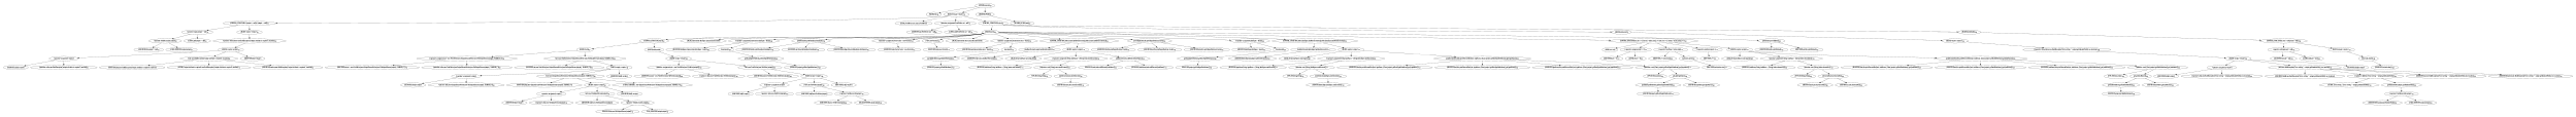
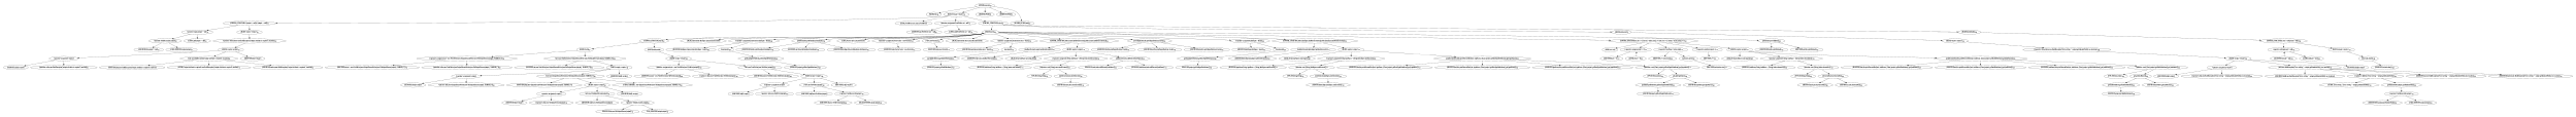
  digraph {
    fontname=Oswald
    node [fontname=Oswald]
    edge [fontname=Oswald]
    n1 [label=<(METHOD,execute)<SUB>89</SUB>>]
    n2 [label=<(PARAM,this)<SUB>89</SUB>>]
    n3 [label=<(BLOCK,&lt;empty&gt;,&lt;empty&gt;)<SUB>89</SUB>>]
    n4 [label=<(MODIFIER,PUBLIC)>]
+   n5 [label=<(MODIFIER,VIRTUAL)>]
    n6 [label=<(METHOD_RETURN,void)<SUB>89</SUB>>]
    n7 [label=<(CONTROL_STRUCTURE,if (output == null),if (output == null))<SUB>91</SUB>>]
    n8 [label=<(LOCAL,PrintWriter out: java.io.PrintWriter)>]
    n9 [label=<(&lt;operator&gt;.assignment,PrintWriter out = null)<SUB>95</SUB>>]
    n10 [label=<(CONTROL_STRUCTURE,try,try)<SUB>96</SUB>>]
    n11 [label=<(&lt;operator&gt;.equals,output == null)<SUB>91</SUB>>]
    n12 [label=<(BLOCK,&lt;empty&gt;,&lt;empty&gt;)<SUB>91</SUB>>]
    n13 [label=<(IDENTIFIER,out,PrintWriter out = null)<SUB>95</SUB>>]
    n14 [label=<(LITERAL,null,PrintWriter out = null)<SUB>95</SUB>>]
    n15 [label=<(BLOCK,try,try)<SUB>96</SUB>>]
    n16 [label=<(BLOCK,catch,catch)>]
    n17 [label=<(BLOCK,finally,finally)<SUB>138</SUB>>]
    n18 [label=<(&lt;operator&gt;.fieldAccess,this.output)<SUB>91</SUB>>]
    n19 [label=<(LITERAL,null,output == null)<SUB>91</SUB>>]
    n20 [label=<(&lt;operator&gt;.throw,throw new BuildException(&quot;output attribute is required&quot;, location);)<SUB>92</SUB>>]
    n21 [label=<(IDENTIFIER,this,output == null)<SUB>91</SUB>>]
    n22 [label=<(FIELD_IDENTIFIER,output,output)<SUB>91</SUB>>]
    n23 [label=<(BLOCK,&lt;empty&gt;,&lt;empty&gt;)<SUB>92</SUB>>]
    n24 [label=<(&lt;operator&gt;.assignment,&lt;empty&gt;)>]
    n25 [label=<(&lt;init&gt;,new BuildException(&quot;output attribute is required&quot;, location))<SUB>92</SUB>>]
    n26 [label=<(IDENTIFIER,$obj1,&lt;empty&gt;)>]
    n27 [label=<(IDENTIFIER,$obj1,&lt;empty&gt;)>]
    n28 [label=<(&lt;operator&gt;.alloc,new BuildException(&quot;output attribute is required&quot;, location))<SUB>92</SUB>>]
    n29 [label=<(IDENTIFIER,$obj1,new BuildException(&quot;output attribute is required&quot;, location))>]
    n30 [label=<(LITERAL,&quot;output attribute is required&quot;,new BuildException(&quot;output attribute is required&quot;, location))<SUB>92</SUB>>]
    n31 [label=<(IDENTIFIER,location,new BuildException(&quot;output attribute is required&quot;, location))<SUB>92</SUB>>]
    n32 [label=<(CONTROL_STRUCTURE,try,try)<SUB>97</SUB>>]
    n33 [label=<(LOCAL,Enumeration dataTypes: java.util.Enumeration)>]
    n34 [label=<(&lt;operator&gt;.assignment,Enumeration dataTypes = keys())<SUB>109</SUB>>]
    n35 [label=<(printHead,this.printHead(out, dataTypes))<SUB>110</SUB>>]
+   n36 [label=<(LOCAL,Vector tasks: java.util.Vector)>]
    n37 [label=<(&lt;operator&gt;.assignment,Vector tasks = new Vector())<SUB>112</SUB>>]
    n38 [label=<(&lt;init&gt;,new Vector())<SUB>112</SUB>>]
    n39 [label=<(LOCAL,Enumeration enum: java.util.Enumeration)>]
    n40 [label=<(&lt;operator&gt;.assignment,Enumeration enum = keys())<SUB>113</SUB>>]
    n41 [label=<(CONTROL_STRUCTURE,while (enum.hasMoreElements()),while (enum.hasMoreElements()))<SUB>114</SUB>>]
    n42 [label=<(printTargetDecl,this.printTargetDecl(out, tasks))<SUB>118</SUB>>]
    n43 [label=<(&lt;operator&gt;.assignment,dataTypes = keys())<SUB>120</SUB>>]
    n44 [label=<(CONTROL_STRUCTURE,while (dataTypes.hasMoreElements()),while (dataTypes.hasMoreElements()))<SUB>121</SUB>>]
    n45 [label=<(CONTROL_STRUCTURE,for (int i = 0; Some(i &lt; tasks.size()); i++),for (int i = 0; Some(i &lt; tasks.size()); i++))<SUB>127</SUB>>]
    n46 [label=<(printTail,this.printTail(out))<SUB>133</SUB>>]
    n47 [label=<(BLOCK,&lt;empty&gt;,&lt;empty&gt;)<SUB>135</SUB>>]
    n48 [label=<(CONTROL_STRUCTURE,if (out != null),if (out != null))<SUB>139</SUB>>]
    n49 [label=<(BLOCK,try,try)<SUB>97</SUB>>]
    n50 [label=<(BLOCK,catch,catch)>]
    n51 [label=<(IDENTIFIER,dataTypes,Enumeration dataTypes = keys())<SUB>109</SUB>>]
    n52 [label=<(keys,keys())<SUB>109</SUB>>]
    n53 [label=<(IDENTIFIER,this,this.printHead(out, dataTypes))<SUB>110</SUB>>]
    n54 [label=<(IDENTIFIER,out,this.printHead(out, dataTypes))<SUB>110</SUB>>]
    n55 [label=<(IDENTIFIER,dataTypes,this.printHead(out, dataTypes))<SUB>110</SUB>>]
    n56 [label=<(IDENTIFIER,tasks,Vector tasks = new Vector())<SUB>112</SUB>>]
    n57 [label=<(IDENTIFIER,tasks,new Vector())<SUB>112</SUB>>]
    n58 [label=<(IDENTIFIER,enum,Enumeration enum = keys())<SUB>113</SUB>>]
    n59 [label=<(keys,keys())<SUB>113</SUB>>]
    n60 [label=<(hasMoreElements,enum.hasMoreElements())<SUB>114</SUB>>]
    n61 [label=<(BLOCK,&lt;empty&gt;,&lt;empty&gt;)<SUB>114</SUB>>]
    n62 [label=<(IDENTIFIER,this,this.printTargetDecl(out, tasks))<SUB>118</SUB>>]
    n63 [label=<(IDENTIFIER,out,this.printTargetDecl(out, tasks))<SUB>118</SUB>>]
    n64 [label=<(IDENTIFIER,tasks,this.printTargetDecl(out, tasks))<SUB>118</SUB>>]
    n65 [label=<(IDENTIFIER,dataTypes,dataTypes = keys())<SUB>150</SUB>>]
    n66 [label=<(keys,keys())<SUB>120</SUB>>]
    n67 [label=<(hasMoreElements,dataTypes.hasMoreElements())<SUB>121</SUB>>]
    n68 [label=<(BLOCK,&lt;empty&gt;,&lt;empty&gt;)<SUB>121</SUB>>]
    n69 [label=<(LOCAL,int i: int)>]
    n70 [label=<(&lt;operator&gt;.assignment,int i = 0)<SUB>127</SUB>>]
    n71 [label=<(&lt;operator&gt;.lessThan,i &lt; tasks.size())<SUB>127</SUB>>]
    n72 [label=<(&lt;operator&gt;.postIncrement,i++)<SUB>127</SUB>>]
    n73 [label=<(BLOCK,&lt;empty&gt;,&lt;empty&gt;)<SUB>127</SUB>>]
    n74 [label=<(IDENTIFIER,this,this.printTail(out))<SUB>133</SUB>>]
    n75 [label=<(IDENTIFIER,out,this.printTail(out))<SUB>133</SUB>>]
    n76 [label=<(&lt;operator&gt;.assignment,out = new PrintWriter(new OutputStreamWriter(new FileOutputStream(output), &quot;ISO8859_1&quot;)))<SUB>98</SUB>>]
    n77 [label=<(&lt;init&gt;,new PrintWriter(new OutputStreamWriter(new FileOutputStream(output), &quot;ISO8859_1&quot;)))<SUB>98</SUB>>]
    n78 [label=<(BLOCK,&lt;empty&gt;,&lt;empty&gt;)<SUB>99</SUB>>]
    n79 [label=<(IDENTIFIER,out,out = new PrintWriter(new OutputStreamWriter(new FileOutputStream(output), &quot;ISO8859_1&quot;)))<SUB>98</SUB>>]
    n80 [label=<(&lt;operator&gt;.alloc,new PrintWriter(new OutputStreamWriter(new FileOutputStream(output), &quot;ISO8859_1&quot;)))<SUB>98</SUB>>]
    n81 [label=<(IDENTIFIER,out,new PrintWriter(new OutputStreamWriter(new FileOutputStream(output), &quot;ISO8859_1&quot;)))<SUB>98</SUB>>]
    n82 [label=<(BLOCK,&lt;empty&gt;,&lt;empty&gt;)<SUB>98</SUB>>]
    n83 [label=<(&lt;operator&gt;.assignment,&lt;empty&gt;)>]
    n84 [label=<(&lt;init&gt;,new OutputStreamWriter(new FileOutputStream(output), &quot;ISO8859_1&quot;))<SUB>98</SUB>>]
    n85 [label=<(IDENTIFIER,$obj3,&lt;empty&gt;)>]
    n86 [label=<(IDENTIFIER,$obj3,&lt;empty&gt;)>]
    n87 [label=<(&lt;operator&gt;.alloc,new OutputStreamWriter(new FileOutputStream(output), &quot;ISO8859_1&quot;))<SUB>98</SUB>>]
    n88 [label=<(IDENTIFIER,$obj3,new OutputStreamWriter(new FileOutputStream(output), &quot;ISO8859_1&quot;))>]
    n89 [label=<(BLOCK,&lt;empty&gt;,&lt;empty&gt;)<SUB>98</SUB>>]
    n90 [label=<(LITERAL,&quot;ISO8859_1&quot;,new OutputStreamWriter(new FileOutputStream(output), &quot;ISO8859_1&quot;))<SUB>98</SUB>>]
    n91 [label=<(&lt;operator&gt;.assignment,&lt;empty&gt;)>]
    n92 [label=<(&lt;init&gt;,new FileOutputStream(output))<SUB>98</SUB>>]
    n93 [label=<(IDENTIFIER,$obj2,&lt;empty&gt;)>]
    n94 [label=<(IDENTIFIER,$obj2,&lt;empty&gt;)>]
    n95 [label=<(&lt;operator&gt;.alloc,new FileOutputStream(output))<SUB>98</SUB>>]
    n96 [label=<(IDENTIFIER,$obj2,new FileOutputStream(output))>]
    n97 [label=<(&lt;operator&gt;.fieldAccess,this.output)<SUB>98</SUB>>]
    n98 [label=<(IDENTIFIER,this,new FileOutputStream(output))<SUB>98</SUB>>]
    n99 [label=<(FIELD_IDENTIFIER,output,output)<SUB>98</SUB>>]
    n100 [label=<(&lt;operator&gt;.assignment,out = new PrintWriter(new FileWriter(output)))<SUB>106</SUB>>]
    n101 [label=<(&lt;init&gt;,new PrintWriter(new FileWriter(output)))<SUB>106</SUB>>]
    n102 [label=<(IDENTIFIER,out,out = new PrintWriter(new FileWriter(output)))<SUB>106</SUB>>]
    n103 [label=<(&lt;operator&gt;.alloc,new PrintWriter(new FileWriter(output)))<SUB>106</SUB>>]
    n104 [label=<(IDENTIFIER,out,new PrintWriter(new FileWriter(output)))<SUB>106</SUB>>]
    n105 [label=<(BLOCK,&lt;empty&gt;,&lt;empty&gt;)<SUB>106</SUB>>]
    n106 [label=<(&lt;operator&gt;.assignment,&lt;empty&gt;)>]
    n107 [label=<(&lt;init&gt;,new FileWriter(output))<SUB>106</SUB>>]
    n108 [label=<(IDENTIFIER,$obj5,&lt;empty&gt;)>]
    n109 [label=<(IDENTIFIER,$obj5,&lt;empty&gt;)>]
    n110 [label=<(&lt;operator&gt;.alloc,new FileWriter(output))<SUB>106</SUB>>]
    n111 [label=<(IDENTIFIER,$obj5,new FileWriter(output))>]
    n112 [label=<(&lt;operator&gt;.fieldAccess,this.output)<SUB>106</SUB>>]
    n113 [label=<(IDENTIFIER,this,new FileWriter(output))<SUB>106</SUB>>]
    n114 [label=<(FIELD_IDENTIFIER,output,output)<SUB>106</SUB>>]
    n115 [label=<(getDataTypeDefinitions,getDataTypeDefinitions())<SUB>109</SUB>>]
    n116 [label=<(IDENTIFIER,project,getDataTypeDefinitions())<SUB>109</SUB>>]
    n117 [label=<(getTaskDefinitions,getTaskDefinitions())<SUB>113</SUB>>]
    n118 [label=<(IDENTIFIER,project,getTaskDefinitions())<SUB>113</SUB>>]
    n119 [label=<(IDENTIFIER,enum,enum.hasMoreElements())<SUB>114</SUB>>]
    n120 [label=<(LOCAL,String taskName: java.lang.String)>]
    n121 [label=<(&lt;operator&gt;.assignment,String taskName = (String) enum.nextElement())<SUB>115</SUB>>]
    n122 [label=<(addElement,tasks.addElement(taskName))<SUB>116</SUB>>]
    n123 [label=<(IDENTIFIER,taskName,String taskName = (String) enum.nextElement())<SUB>115</SUB>>]
    n124 [label=<(&lt;operator&gt;.cast,(String) enum.nextElement())<SUB>115</SUB>>]
    n125 [label=<(IDENTIFIER,tasks,tasks.addElement(taskName))<SUB>116</SUB>>]
    n126 [label=<(IDENTIFIER,taskName,tasks.addElement(taskName))<SUB>116</SUB>>]
    n127 [label=<(TYPE_REF,String,String)<SUB>115</SUB>>]
    n128 [label=<(nextElement,enum.nextElement())<SUB>115</SUB>>]
    n129 [label=<(IDENTIFIER,enum,enum.nextElement())<SUB>115</SUB>>]
    n130 [label=<(getDataTypeDefinitions,getDataTypeDefinitions())<SUB>120</SUB>>]
    n131 [label=<(IDENTIFIER,project,getDataTypeDefinitions())<SUB>120</SUB>>]
    n132 [label=<(IDENTIFIER,dataTypes,dataTypes.hasMoreElements())<SUB>121</SUB>>]
    n133 [label=<(LOCAL,String typeName: java.lang.String)>]
    n134 [label=<(&lt;operator&gt;.assignment,String typeName = (String) dataTypes.nextElement())<SUB>122</SUB>>]
    n135 [label=<(printElementDecl,this.printElementDecl(out, typeName, (Class) project.getDataTypeDefinitions().get(typeName)))<SUB>123</SUB>>]
    n136 [label=<(IDENTIFIER,typeName,String typeName = (String) dataTypes.nextElement())<SUB>122</SUB>>]
    n137 [label=<(&lt;operator&gt;.cast,(String) dataTypes.nextElement())<SUB>122</SUB>>]
    n138 [label=<(IDENTIFIER,this,this.printElementDecl(out, typeName, (Class) project.getDataTypeDefinitions().get(typeName)))<SUB>123</SUB>>]
    n139 [label=<(IDENTIFIER,out,this.printElementDecl(out, typeName, (Class) project.getDataTypeDefinitions().get(typeName)))<SUB>123</SUB>>]
    n140 [label=<(IDENTIFIER,typeName,this.printElementDecl(out, typeName, (Class) project.getDataTypeDefinitions().get(typeName)))<SUB>123</SUB>>]
    n141 [label=<(&lt;operator&gt;.cast,(Class) project.getDataTypeDefinitions().get(typeName))<SUB>124</SUB>>]
    n142 [label=<(TYPE_REF,String,String)<SUB>122</SUB>>]
    n143 [label=<(nextElement,dataTypes.nextElement())<SUB>122</SUB>>]
    n144 [label=<(IDENTIFIER,dataTypes,dataTypes.nextElement())<SUB>522</SUB>>]
    n145 [label=<(TYPE_REF,Class,Class)<SUB>124</SUB>>]
    n146 [label=<(get,get(typeName))<SUB>124</SUB>>]
    n147 [label=<(getDataTypeDefinitions,getDataTypeDefinitions())<SUB>124</SUB>>]
    n148 [label=<(IDENTIFIER,typeName,get(typeName))<SUB>124</SUB>>]
    n149 [label=<(IDENTIFIER,project,getDataTypeDefinitions())<SUB>124</SUB>>]
    n150 [label=<(IDENTIFIER,i,int i = 0)<SUB>127</SUB>>]
    n151 [label=<(LITERAL,0,int i = 0)<SUB>127</SUB>>]
    n152 [label=<(IDENTIFIER,i,i &lt; tasks.size())<SUB>120</SUB>>]
    n153 [label=<(size,tasks.size())<SUB>127</SUB>>]
    n154 [label=<(IDENTIFIER,i,i++)<SUB>127</SUB>>]
    n155 [label=<(LOCAL,String taskName: java.lang.String)>]
    n156 [label=<(&lt;operator&gt;.assignment,String taskName = (String) tasks.elementAt(i))<SUB>128</SUB>>]
    n157 [label=<(printElementDecl,this.printElementDecl(out, taskName, (Class) project.getTaskDefinitions().get(taskName)))<SUB>129</SUB>>]
    n158 [label=<(IDENTIFIER,tasks,tasks.size())<SUB>127</SUB>>]
    n159 [label=<(IDENTIFIER,taskName,String taskName = (String) tasks.elementAt(i))<SUB>128</SUB>>]
    n160 [label=<(&lt;operator&gt;.cast,(String) tasks.elementAt(i))<SUB>128</SUB>>]
    n161 [label=<(IDENTIFIER,this,this.printElementDecl(out, taskName, (Class) project.getTaskDefinitions().get(taskName)))<SUB>129</SUB>>]
    n162 [label=<(IDENTIFIER,out,this.printElementDecl(out, taskName, (Class) project.getTaskDefinitions().get(taskName)))<SUB>129</SUB>>]
    n163 [label=<(IDENTIFIER,taskName,this.printElementDecl(out, taskName, (Class) project.getTaskDefinitions().get(taskName)))<SUB>129</SUB>>]
    n164 [label=<(&lt;operator&gt;.cast,(Class) project.getTaskDefinitions().get(taskName))<SUB>130</SUB>>]
    n165 [label=<(TYPE_REF,String,String)<SUB>128</SUB>>]
    n166 [label=<(elementAt,tasks.elementAt(i))<SUB>128</SUB>>]
    n167 [label=<(IDENTIFIER,tasks,tasks.elementAt(i))<SUB>128</SUB>>]
    n168 [label=<(IDENTIFIER,i,tasks.elementAt(i))<SUB>128</SUB>>]
    n169 [label=<(TYPE_REF,Class,Class)<SUB>130</SUB>>]
    n170 [label=<(get,get(taskName))<SUB>130</SUB>>]
    n171 [label=<(getTaskDefinitions,getTaskDefinitions())<SUB>130</SUB>>]
    n172 [label=<(IDENTIFIER,taskName,get(taskName))<SUB>130</SUB>>]
    n173 [label=<(IDENTIFIER,project,getTaskDefinitions())<SUB>130</SUB>>]
    n174 [label=<(&lt;operator&gt;.throw,throw new BuildException(&quot;Error writing &quot; + output.getAbsolutePath(), ioe, location);)<SUB>136</SUB>>]
    n175 [label=<(BLOCK,&lt;empty&gt;,&lt;empty&gt;)<SUB>136</SUB>>]
    n176 [label=<(&lt;operator&gt;.assignment,&lt;empty&gt;)>]
    n177 [label=<(&lt;init&gt;,new BuildException(&quot;Error writing &quot; + output.getAbsolutePath(), ioe, location))<SUB>136</SUB>>]
    n178 [label=<(IDENTIFIER,$obj8,&lt;empty&gt;)>]
    n179 [label=<(IDENTIFIER,$obj8,&lt;empty&gt;)>]
    n180 [label=<(&lt;operator&gt;.alloc,new BuildException(&quot;Error writing &quot; + output.getAbsolutePath(), ioe, location))<SUB>136</SUB>>]
    n181 [label=<(IDENTIFIER,$obj8,new BuildException(&quot;Error writing &quot; + output.getAbsolutePath(), ioe, location))>]
    n182 [label=<(&lt;operator&gt;.addition,&quot;Error writing &quot; + output.getAbsolutePath())<SUB>136</SUB>>]
    n183 [label=<(IDENTIFIER,ioe,new BuildException(&quot;Error writing &quot; + output.getAbsolutePath(), ioe, location))<SUB>137</SUB>>]
    n184 [label=<(IDENTIFIER,location,new BuildException(&quot;Error writing &quot; + output.getAbsolutePath(), ioe, location))<SUB>137</SUB>>]
    n185 [label=<(LITERAL,&quot;Error writing &quot;,&quot;Error writing &quot; + output.getAbsolutePath())<SUB>136</SUB>>]
    n186 [label=<(getAbsolutePath,output.getAbsolutePath())<SUB>136</SUB>>]
    n187 [label=<(&lt;operator&gt;.fieldAccess,this.output)<SUB>136</SUB>>]
    n188 [label=<(IDENTIFIER,this,output.getAbsolutePath())<SUB>136</SUB>>]
    n189 [label=<(FIELD_IDENTIFIER,output,output)<SUB>136</SUB>>]
    n190 [label=<(&lt;operator&gt;.notEquals,out != null)<SUB>132</SUB>>]
    n191 [label=<(BLOCK,&lt;empty&gt;,&lt;empty&gt;)<SUB>139</SUB>>]
    n192 [label=<(IDENTIFIER,out,out != null)<SUB>139</SUB>>]
    n193 [label=<(LITERAL,null,out != null)<SUB>139</SUB>>]
    n194 [label=<(close,out.close())<SUB>140</SUB>>]
    n195 [label=<(IDENTIFIER,out,out.close())<SUB>140</SUB>>]
    n1 -> n2
    n1 -> n3
    n1 -> n4
-   n4 -> n6
+   n1 -> n5
+   n1 -> n6
    n3 -> n7
    n3 -> n8
    n3 -> n9
    n3 -> n10
    n7 -> n11
    n7 -> n12
    n9 -> n13
    n9 -> n14
    n10 -> n15
    n10 -> n16
    n10 -> n17
    n11 -> n18
    n11 -> n19
    n12 -> n20
    n15 -> n32
    n15 -> n33
    n15 -> n34
    n15 -> n35
+   n15 -> n36
    n15 -> n37
    n15 -> n38
    n15 -> n39
    n15 -> n40
    n15 -> n41
    n15 -> n42
    n15 -> n43
    n15 -> n44
    n15 -> n45
    n15 -> n46
    n16 -> n47
    n17 -> n48
    n18 -> n21
    n18 -> n22
    n20 -> n23
    n23 -> n24
    n23 -> n25
    n23 -> n26
    n24 -> n27
    n24 -> n28
    n25 -> n29
    n25 -> n30
    n25 -> n31
    n32 -> n49
    n32 -> n50
    n34 -> n51
    n34 -> n52
    n35 -> n53
    n35 -> n54
    n35 -> n55
    n37 -> n56
    n38 -> n57
    n40 -> n58
    n40 -> n59
    n41 -> n60
    n41 -> n61
    n42 -> n62
    n42 -> n63
    n42 -> n64
    n43 -> n65
    n43 -> n66
    n44 -> n67
    n44 -> n68
    n45 -> n69
    n45 -> n70
    n45 -> n71
    n45 -> n72
    n45 -> n73
    n46 -> n74
    n46 -> n75
    n47 -> n174
    n48 -> n190
    n48 -> n191
    n49 -> n76
    n49 -> n77
    n50 -> n78
    n52 -> n115
    n59 -> n117
    n60 -> n119
    n61 -> n120
    n61 -> n121
    n61 -> n122
    n66 -> n130
    n67 -> n132
    n68 -> n133
    n68 -> n134
    n68 -> n135
    n70 -> n150
-   n70 -> n151
+   n151 -> n70
    n71 -> n152
    n71 -> n153
    n72 -> n154
    n73 -> n155
    n73 -> n156
    n73 -> n157
    n76 -> n79
    n76 -> n80
    n77 -> n81
    n77 -> n82
    n78 -> n100
    n78 -> n101
    n82 -> n83
    n82 -> n84
    n82 -> n85
    n83 -> n86
    n83 -> n87
    n84 -> n88
    n84 -> n89
    n84 -> n90
    n89 -> n91
    n89 -> n92
    n89 -> n93
    n91 -> n94
    n91 -> n95
    n92 -> n96
    n92 -> n97
    n97 -> n98
    n97 -> n99
    n100 -> n102
    n100 -> n103
    n101 -> n104
    n101 -> n105
    n105 -> n106
    n105 -> n107
    n105 -> n108
    n106 -> n109
    n106 -> n110
    n107 -> n111
    n107 -> n112
    n112 -> n113
    n112 -> n114
    n115 -> n116
    n117 -> n118
    n121 -> n123
    n121 -> n124
    n122 -> n125
    n122 -> n126
    n124 -> n127
    n124 -> n128
    n128 -> n129
    n130 -> n131
    n134 -> n136
    n134 -> n137
    n135 -> n138
    n135 -> n139
    n135 -> n140
    n135 -> n141
    n137 -> n142
    n137 -> n143
    n141 -> n145
    n141 -> n146
    n143 -> n144
    n146 -> n147
    n146 -> n148
    n147 -> n149
    n153 -> n158
    n156 -> n159
    n156 -> n160
    n157 -> n161
    n157 -> n162
    n157 -> n163
    n157 -> n164
    n160 -> n165
    n160 -> n166
    n164 -> n169
    n164 -> n170
    n166 -> n167
    n166 -> n168
    n170 -> n171
    n170 -> n172
    n171 -> n173
    n174 -> n175
    n175 -> n176
    n175 -> n177
    n175 -> n178
    n176 -> n179
    n176 -> n180
    n177 -> n181
    n177 -> n182
    n177 -> n183
    n177 -> n184
    n182 -> n185
    n182 -> n186
    n186 -> n187
    n187 -> n188
    n187 -> n189
-   n190 -> n192
+   n192 -> n190
    n190 -> n193
    n191 -> n194
    n194 -> n195
  }
